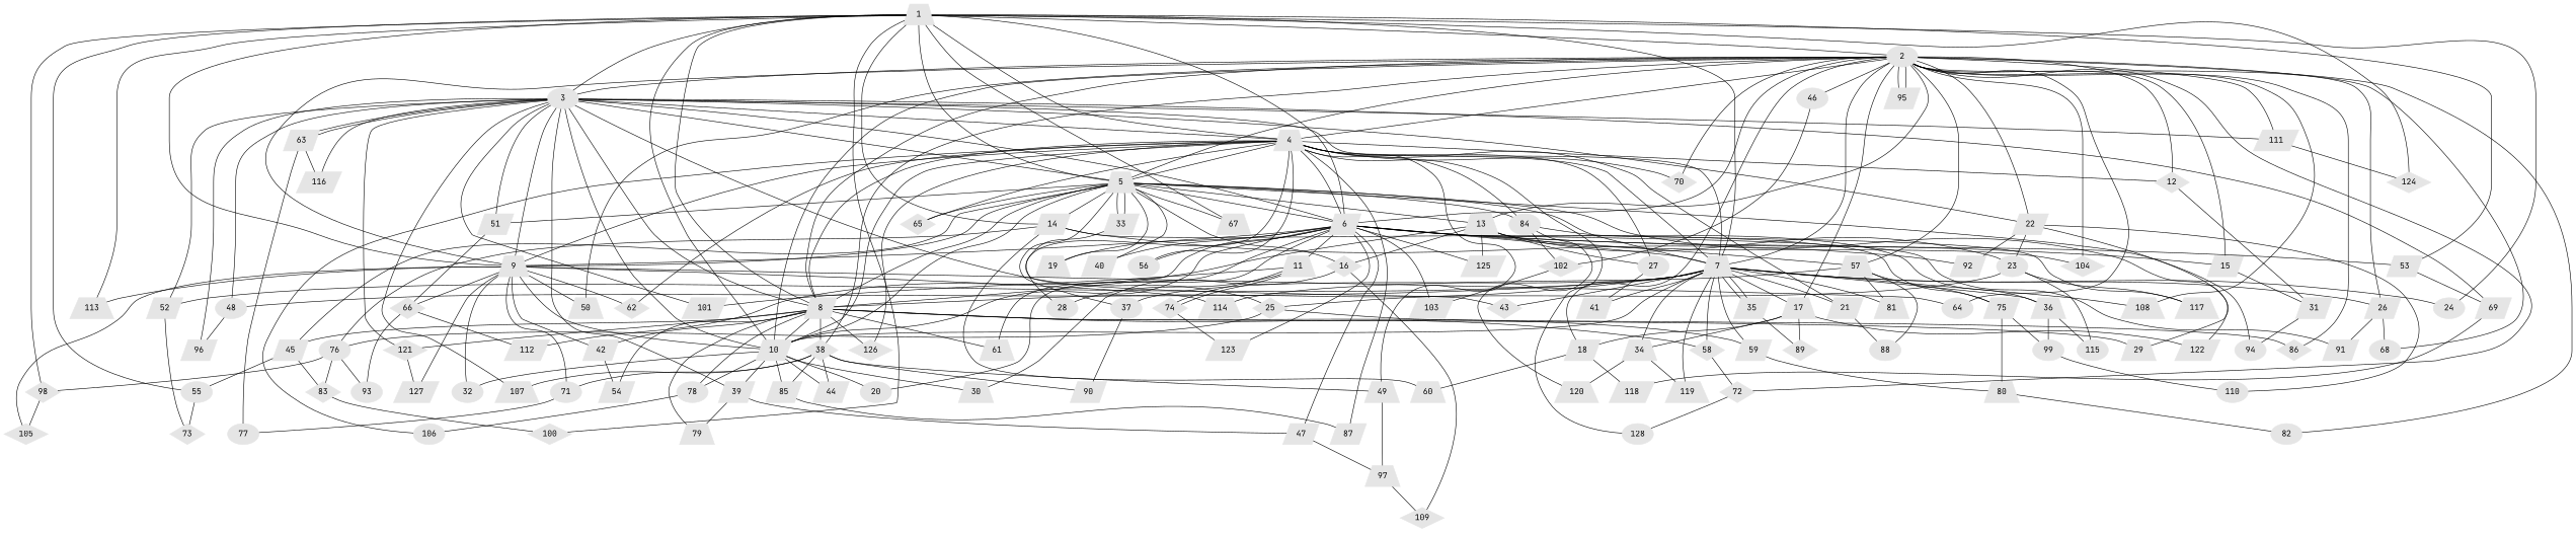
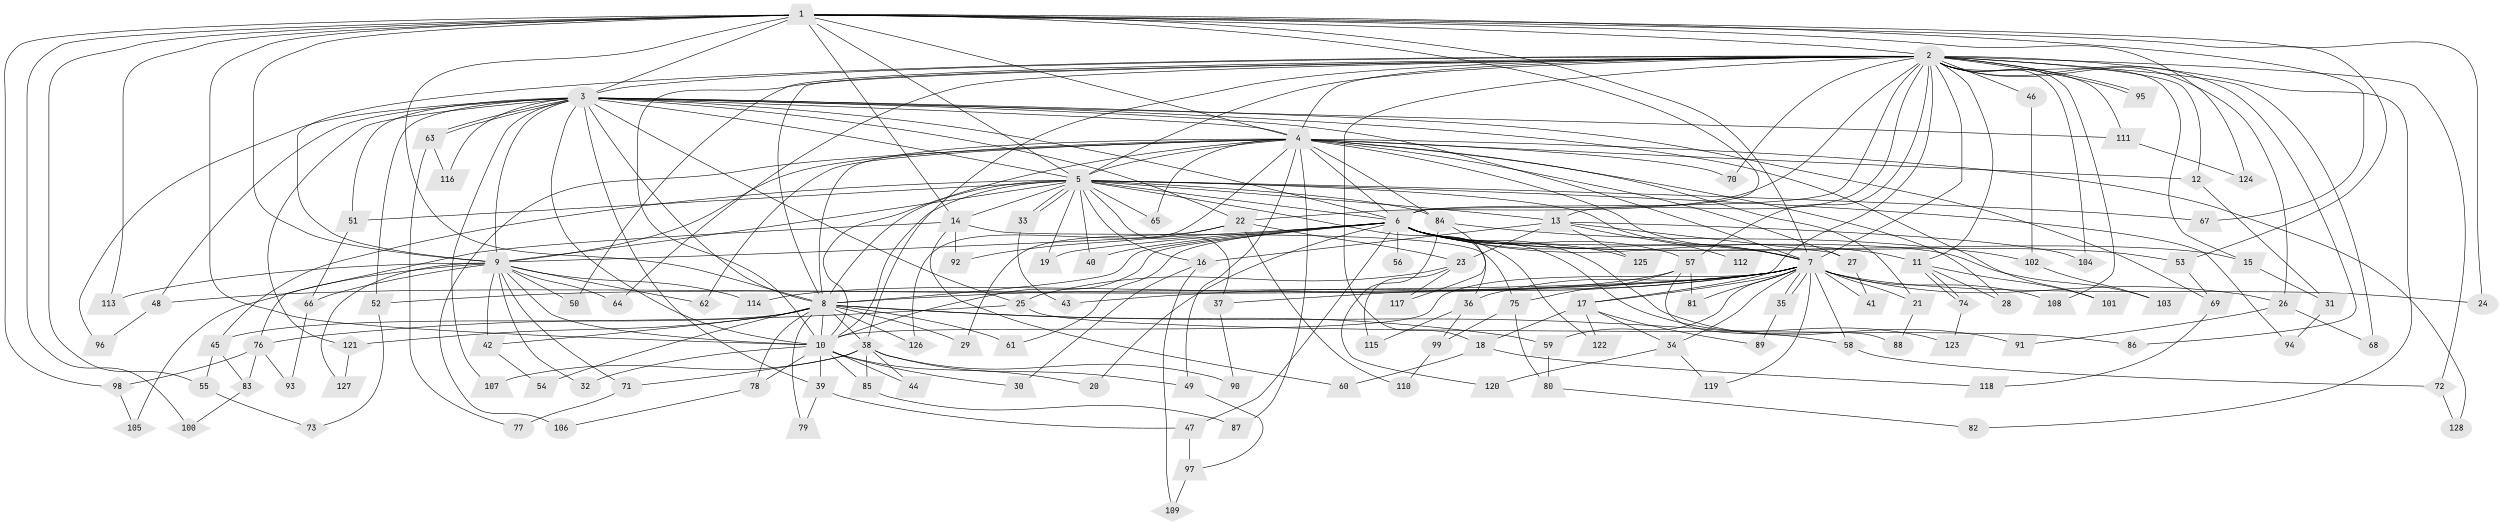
  graph {
    fontname="JetBrains Mono"
    node [color=gray90 fontname="JetBrains Mono" shape=parallelogram style=filled]
    edge [fontname="JetBrains Mono"]
    1 [shape=trapezium]
    2 [shape=ellipse]
    3 [shape=ellipse]
    4 [shape=trapezium]
    5 [shape=trapezium]
    6
    7 [shape=trapezium]
    8
    9 [shape=trapezium]
    10
    14
    24 [shape=ellipse]
    53
    55 [shape=ellipse]
    67 [shape=trapezium]
    98 [shape=diamond]
    100 [shape=diamond]
    113 [shape=trapezium]
    124 [shape=diamond]
    11 [shape=trapezium]
    12 [shape=diamond]
    13 [shape=trapezium]
    15
    17 [shape=trapezium]
    18
    22
    26
    38 [shape=diamond]
    46 [shape=ellipse]
    50 [shape=trapezium]
    57 [shape=trapezium]
    64 [shape=ellipse]
    68 [shape=ellipse]
    70 [shape=diamond]
    72 [shape=diamond]
    82 [shape=ellipse]
    86 [shape=diamond]
    95
    104 [shape=diamond]
    108 [shape=trapezium]
    111
    25 [shape=diamond]
    39
    48 [shape=ellipse]
    51
    52
    63
    69
    96
    101
    107 [shape=trapezium]
    116
    121 [shape=diamond]
    21
    27 [shape=ellipse]
    28 [shape=ellipse]
    49 [shape=trapezium]
    56 [shape=ellipse]
    62 [shape=diamond]
    65 [shape=diamond]
    84 [shape=ellipse]
    87
    106 [shape=ellipse]
    126 [shape=diamond]
    128 [shape=ellipse]
    16 [shape=diamond]
    19 [shape=trapezium]
    33
    37 [shape=ellipse]
    40
    45
    94 [shape=ellipse]
    122
    20 [shape=ellipse]
    36 [shape=trapezium]
    47
    61 [shape=trapezium]
    91
    103
    123
    125
    34 [shape=trapezium]
    35
    41
    43 [shape=diamond]
    58 [shape=diamond]
    59
    81 [shape=trapezium]
    119 [shape=trapezium]
    29 [shape=trapezium]
    42
    54
    78 [shape=ellipse]
    79 [shape=trapezium]
    32 [shape=ellipse]
    66 [shape=diamond]
    71 [shape=ellipse]
    105 [shape=diamond]
    114 [shape=trapezium]
    127
    30 [shape=trapezium]
    44
    85
    60 [shape=trapezium]
    75
    76 [shape=ellipse]
    92
    73 [shape=diamond]
    74 [shape=diamond]
    31
    23 [shape=ellipse]
    112
    89 [shape=diamond]
    118
    110 [shape=ellipse]
    90
    102 [shape=diamond]
    88 [shape=ellipse]
    77 [shape=ellipse]
    97 [shape=trapezium]
    117 [shape=trapezium]
    120 [shape=trapezium]
    109 [shape=diamond]
    83 [shape=diamond]
    115 [shape=ellipse]
    99 [shape=ellipse]
    80 [shape=trapezium]
    93 [shape=ellipse]
    1 -- 2
    1 -- 3
    1 -- 4
    1 -- 5
    1 -- 6
    1 -- 7
    1 -- 8
    1 -- 9
    1 -- 10
    1 -- 14
    1 -- 24
    1 -- 53
    1 -- 55
    1 -- 67
    1 -- 98
    1 -- 100
    1 -- 113
    1 -- 124
    2 -- 3
    2 -- 4
    2 -- 5
    2 -- 6
    2 -- 7
    2 -- 8
    2 -- 9
    2 -- 10
+   2 -- 11
    2 -- 12
    2 -- 13
    2 -- 15
    2 -- 17
    2 -- 18
    2 -- 22
    2 -- 26
    2 -- 38
    2 -- 46
    2 -- 50
    2 -- 57
    2 -- 64
    2 -- 68
    2 -- 70
    2 -- 72
    2 -- 82
    2 -- 86
    2 -- 95
    2 -- 95
    2 -- 104
    2 -- 108
    2 -- 111
    3 -- 4
    3 -- 5
    3 -- 6
    3 -- 7
    3 -- 8
    3 -- 9
    3 -- 10
    3 -- 22
    3 -- 111
    3 -- 25
    3 -- 39
    3 -- 48
    3 -- 51
    3 -- 52
    3 -- 63
    3 -- 63
    3 -- 69
    3 -- 96
    3 -- 101
    3 -- 107
    3 -- 116
    3 -- 121
    4 -- 5
    4 -- 6
    4 -- 7
    4 -- 8
    4 -- 9
    4 -- 10
    4 -- 12
    4 -- 70
    4 -- 21
    4 -- 27
    4 -- 28
    4 -- 49
-   4 -- 56
    4 -- 62
    4 -- 65
    4 -- 84
    4 -- 87
    4 -- 106
    4 -- 126
    4 -- 128
    5 -- 6
    5 -- 7
    5 -- 8
    5 -- 9
    5 -- 10
    5 -- 14
    5 -- 67
    5 -- 13
    5 -- 51
    5 -- 65
    5 -- 84
    5 -- 16
    5 -- 19
    5 -- 33
    5 -- 33
    5 -- 37
    5 -- 40
    5 -- 45
    5 -- 94
    5 -- 122
    6 -- 7
    6 -- 8
    6 -- 9
    6 -- 10
    6 -- 53
    6 -- 11
    6 -- 15
    6 -- 57
    6 -- 56
    6 -- 19
    6 -- 40
    6 -- 20
    6 -- 36
    6 -- 47
    6 -- 61
    6 -- 91
    6 -- 103
    6 -- 123
    6 -- 125
    7 -- 8
    7 -- 10
    7 -- 24
    7 -- 17
    7 -- 26
    7 -- 108
    7 -- 48
    7 -- 52
    7 -- 21
    7 -- 37
    7 -- 36
    7 -- 34
    7 -- 35
    7 -- 35
    7 -- 41
    7 -- 43
    7 -- 58
    7 -- 59
    7 -- 81
    7 -- 119
    8 -- 10
    8 -- 38
    8 -- 121
    8 -- 126
    8 -- 45
    8 -- 61
    8 -- 58
    8 -- 59
    8 -- 29
    8 -- 42
    8 -- 54
    8 -- 78
    8 -- 79
    9 -- 10
    9 -- 113
    9 -- 50
    9 -- 64
    9 -- 62
    9 -- 42
    9 -- 32
    9 -- 66
    9 -- 71
    9 -- 105
    9 -- 114
    9 -- 127
    10 -- 39
    10 -- 20
    10 -- 78
    10 -- 32
    10 -- 30
    10 -- 44
    10 -- 85
    14 -- 60
    14 -- 75
    14 -- 76
    14 -- 92
    53 -- 69
    55 -- 73
    98 -- 105
    11 -- 101
    11 -- 28
    11 -- 74
    11 -- 74
    12 -- 31
    13 -- 104
    13 -- 27
    13 -- 16
    13 -- 125
    13 -- 23
    13 -- 112
    15 -- 31
    17 -- 18
    17 -- 122
    17 -- 34
    17 -- 89
    18 -- 60
    18 -- 118
    22 -- 29
    22 -- 92
    22 -- 23
    22 -- 110
    26 -- 68
    26 -- 91
    38 -- 107
    38 -- 49
    38 -- 71
    38 -- 44
    38 -- 85
    38 -- 90
    46 -- 102
    57 -- 81
    57 -- 114
    57 -- 75
    57 -- 88
    72 -- 128
    111 -- 124
    25 -- 86
    25 -- 76
    39 -- 47
    39 -- 79
    48 -- 96
    51 -- 66
    52 -- 73
    63 -- 116
    63 -- 77
    69 -- 118
    121 -- 127
    21 -- 88
    27 -- 41
    49 -- 97
    84 -- 102
    84 -- 117
    84 -- 120
    16 -- 30
    16 -- 109
    33 -- 43
    37 -- 90
    45 -- 55
    45 -- 83
    36 -- 115
    36 -- 99
    47 -- 97
    34 -- 119
    34 -- 120
    35 -- 89
    58 -- 72
    59 -- 80
    42 -- 54
    78 -- 106
-   66 -- 112
    66 -- 93
    71 -- 77
    85 -- 87
    75 -- 99
    75 -- 80
    76 -- 98
    76 -- 83
    76 -- 93
    74 -- 123
    31 -- 94
    23 -- 25
    23 -- 117
    23 -- 115
    102 -- 103
    97 -- 109
    83 -- 100
    99 -- 110
    80 -- 82
  }
